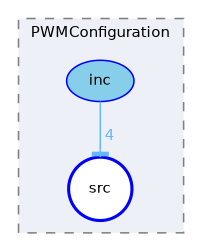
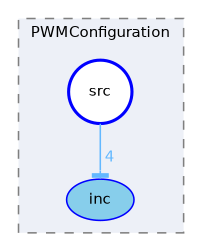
  digraph {
    compound=true
    node [color=blue fontname=Helvetica fontsize=10]
    n1 [fillcolor=skyblue height=0.2 label=inc shape=ellipse style=filled width=0.4]
    n2 [fillcolor=white height=0.2 label=src shape=circle style="filled,bold" width=0.4]
    subgraph cluster_1 {
      bgcolor="#edf0f7"
      fontname=Helvetica
      fontsize=10
      label=PWMConfiguration
      pencolor=grey50
      style="filled,dashed"
      n1
      n2
    }
-   n1 -> n2 [color=steelblue1 fontcolor=steelblue1 fontname=Helvetica fontsize=10 headlabel=4 labeldistance=1.5 labelfontname=Helvetica labelfontsize=10 arrowhead=tee]
+   n2 -> n1 [color=steelblue1 fontcolor=steelblue1 fontname=Helvetica fontsize=10 headlabel=4 labeldistance=1.5 labelfontname=Helvetica labelfontsize=10 arrowhead=tee]
  }
